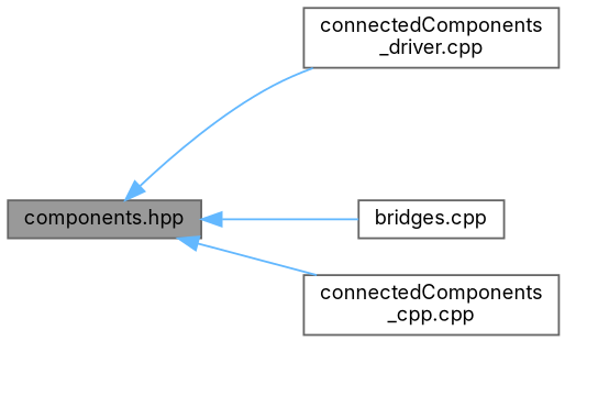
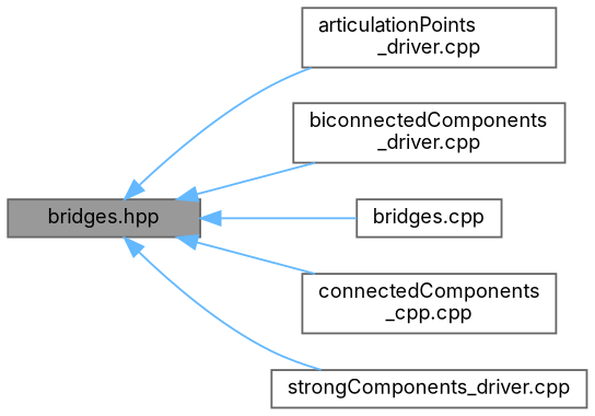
  digraph {
    fontname=Inter
    rankdir=LR
    node [color=grey40 fillcolor=white fontname=Inter fontsize=10 shape=box style=filled]
    edge [color=steelblue1 dir=back fontname=Inter fontsize=10 labelfontname=Helvetica labelfontsize=10 style=solid]
-   n1 [color=gray40 fillcolor=grey60 fontcolor=black height=0.2 label="components.hpp" width=0.4]
-   n2 [height=0.2 label="connectedComponents\l_driver.cpp" width=0.4]
+   n1 [color=gray40 fillcolor=grey60 fontcolor=black height=0.2 label="bridges.hpp" width=0.4]
+   n2 [height=0.2 label="articulationPoints\l_driver.cpp" width=0.4]
+   n3 [height=0.2 label="biconnectedComponents\l_driver.cpp" width=0.4]
    n4 [height=0.2 label="bridges.cpp" width=0.4]
    n5 [height=0.2 label="connectedComponents\l_cpp.cpp" width=0.4]
+   n6 [height=0.2 label="strongComponents_driver.cpp" width=0.4]
    n1 -> n2
+   n1 -> n3
    n1 -> n4
    n1 -> n5
+   n1 -> n6
  }
